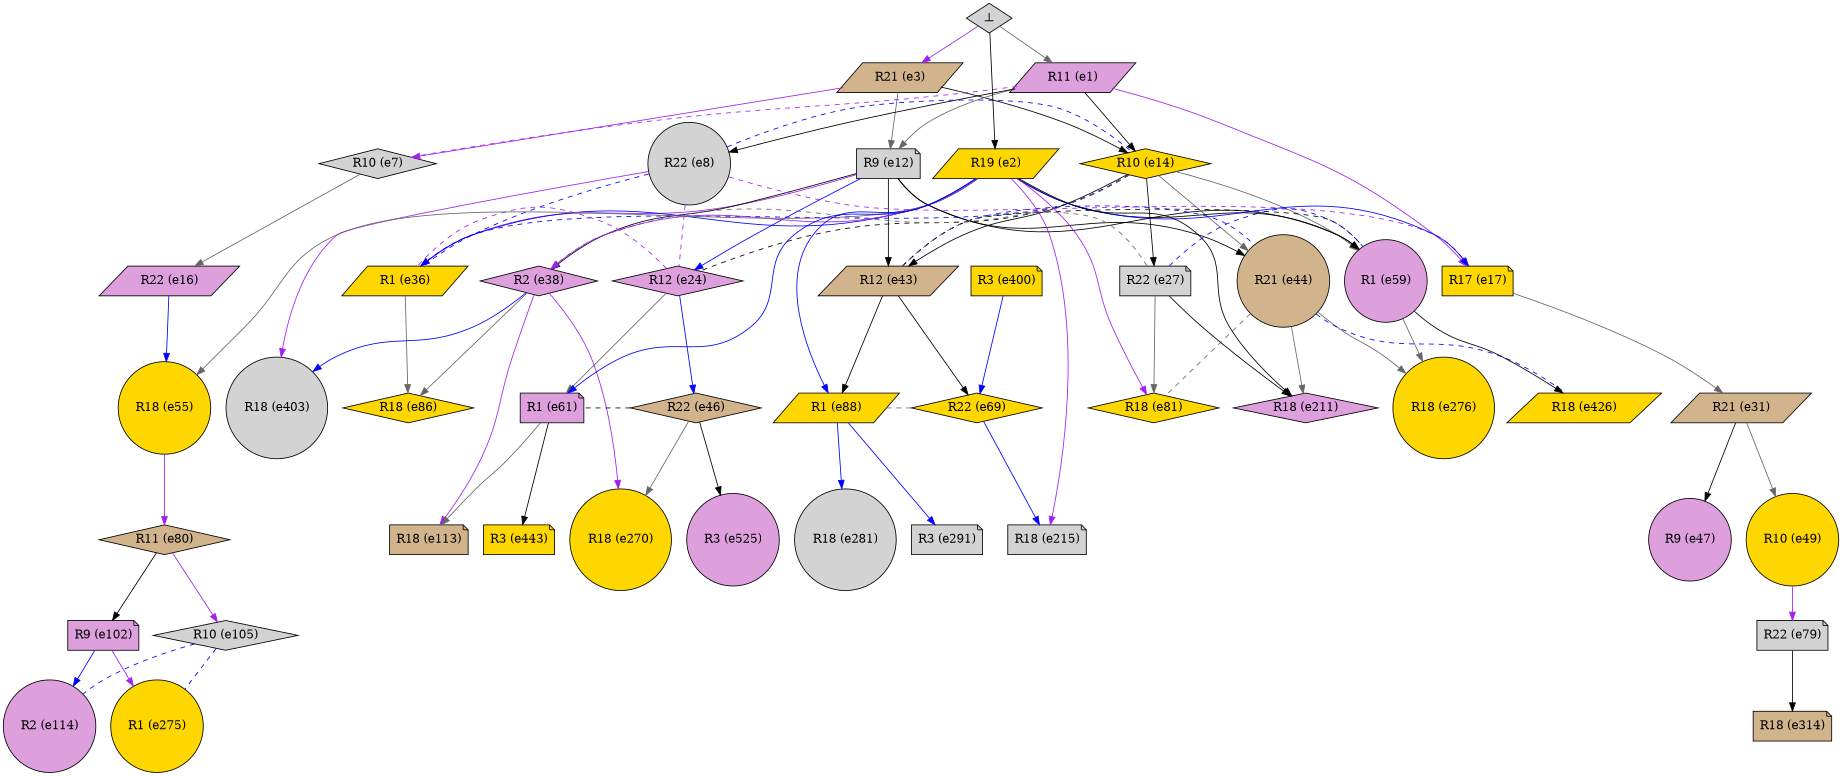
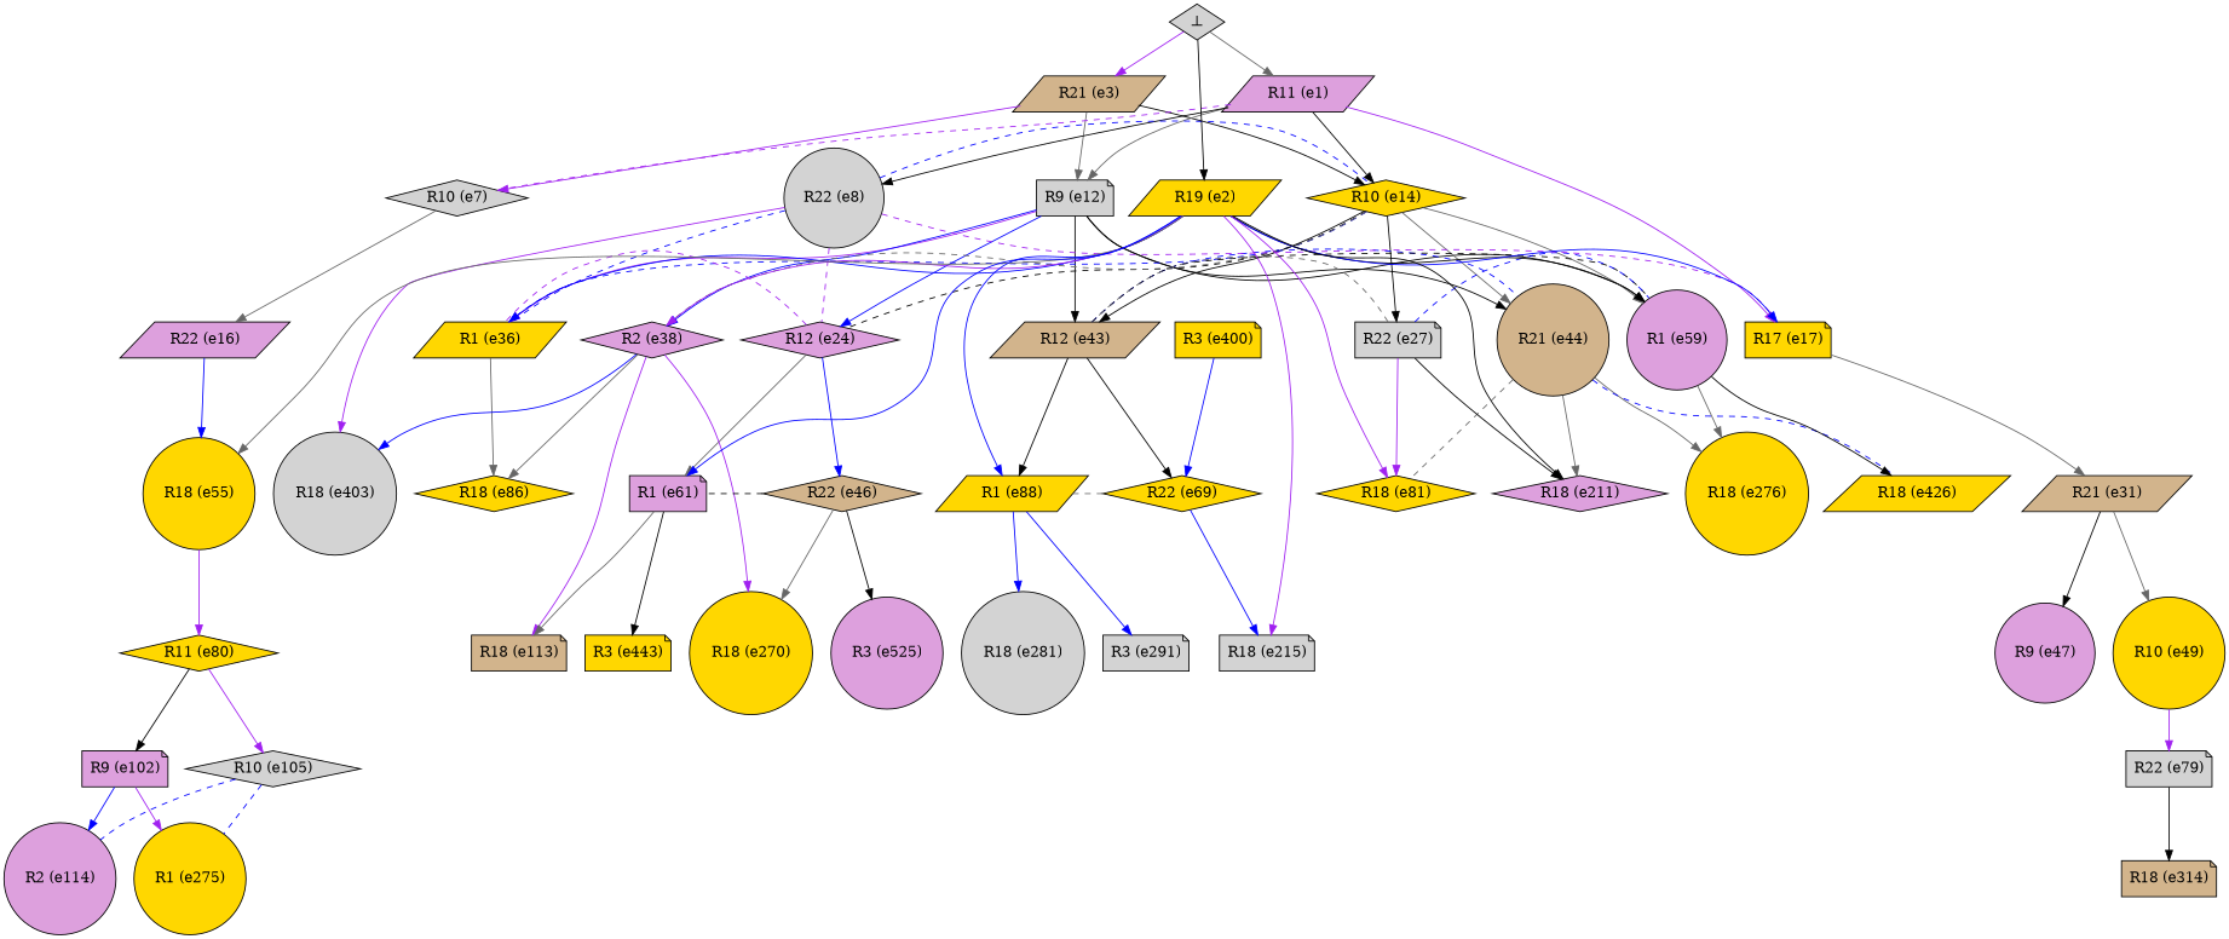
  digraph {
    node [color=black fillcolor=gold shape=circle style=filled]
    edge [color=black]
    n1 [fillcolor=tan label="R21 (e3)" shape=parallelogram]
    n2 [fillcolor=lightgrey label="R10 (e7)" shape=diamond]
    n3 [fillcolor=lightgrey label="R9 (e12)" shape=note]
    n4 [label="R10 (e14)" shape=diamond]
    n5 [fillcolor=plum label="R22 (e16)" shape=parallelogram]
    n6 [fillcolor=plum label="R12 (e24)" shape=diamond]
    n7 [label="R1 (e36)" shape=parallelogram]
    n8 [fillcolor=plum label="R2 (e38)" shape=diamond]
    n9 [fillcolor=tan label="R12 (e43)" shape=parallelogram]
    n10 [fillcolor=tan label="R21 (e44)"]
    n11 [fillcolor=plum label="R1 (e59)"]
    n12 [fillcolor=lightgrey label="R22 (e27)" shape=note]
    n13 [label="R17 (e17)" shape=note]
    n14 [fillcolor=tan label="R21 (e31)" shape=parallelogram]
    n15 [label="R18 (e55)"]
    n16 [fillcolor=plum label="R11 (e1)" shape=parallelogram]
    n17 [fillcolor=lightgrey label="R22 (e8)"]
    n18 [fillcolor=lightgrey label="R18 (e403)"]
    n19 [fillcolor=plum label="R1 (e61)" shape=note]
    n20 [fillcolor=tan label="R22 (e46)" shape=diamond]
    n21 [label="R18 (e86)" shape=diamond]
    n22 [fillcolor=tan label="R18 (e113)" shape=note]
    n23 [label="R18 (e270)"]
    n24 [label="R1 (e88)" shape=parallelogram]
    n25 [label="R22 (e69)" shape=diamond]
    n26 [label="R18 (e81)" shape=diamond]
    n27 [fillcolor=plum label="R18 (e211)" shape=diamond]
    n28 [label="R18 (e276)"]
    n29 [label="R18 (e426)" shape=parallelogram]
-   n30 [fillcolor=tan label="R11 (e80)" shape=diamond]
+   n30 [label="R11 (e80)" shape=diamond]
    n31 [fillcolor=plum label="R9 (e47)"]
    n32 [label="R10 (e49)"]
    n33 [label="R19 (e2)" shape=parallelogram]
    n34 [fillcolor=lightgrey label="R18 (e215)" shape=note]
    n35 [label="R3 (e443)" shape=note]
    n36 [fillcolor=lightgrey label="R18 (e281)"]
    n37 [fillcolor=lightgrey label="R3 (e291)" shape=note]
    n38 [fillcolor=plum label="R3 (e525)"]
    n39 [fillcolor=lightgrey label="R22 (e79)" shape=note]
    n40 [fillcolor=tan label="R18 (e314)" shape=note]
    n41 [fillcolor=plum label="R9 (e102)" shape=note]
    n42 [fillcolor=lightgrey label="R10 (e105)" shape=diamond]
    n43 [label="R3 (e400)" shape=note]
    n44 [fillcolor=plum label="R2 (e114)"]
    n45 [label="R1 (e275)"]
    n46 [fillcolor=lightgrey label="⊥" shape=diamond color=""]
    n1 -> n2 [color=purple]
    n1 -> n3 [color=gray40]
    n1 -> n4
    n2 -> n5 [color=gray40]
    n3 -> n6 [color=blue]
    n3 -> n7 [color=purple]
-   n3 -> n8
+   n3 -> n8 [color=blue]
    n3 -> n9
    n3 -> n10
    n3 -> n11
    n4 -> n6 [arrowhead=none constraint=false style=dashed]
    n4 -> n7 [arrowhead=none color=blue constraint=false style=dashed]
    n4 -> n8 [arrowhead=none color=gray40 constraint=false style=dashed]
    n4 -> n9
    n4 -> n10 [color=gray40]
    n4 -> n11 [color=gray40]
    n4 -> n12
    n5 -> n15 [color=blue]
    n6 -> n7 [arrowhead=none color=purple constraint=false style=dashed]
    n6 -> n19 [color=gray40]
    n6 -> n20 [color=blue]
    n7 -> n21 [color=gray40]
    n8 -> n18 [color=blue]
    n8 -> n21 [color=gray40]
    n8 -> n22 [color=purple]
    n8 -> n23 [color=purple]
    n9 -> n10 [arrowhead=none color=blue constraint=false style=dashed]
    n9 -> n11 [arrowhead=none constraint=false style=dashed]
    n9 -> n24
    n9 -> n25
    n10 -> n26 [arrowhead=none color=gray40 constraint=false style=dashed]
    n10 -> n27 [color=gray40]
    n10 -> n28 [color=gray40]
    n10 -> n29 [arrowhead=none color=blue constraint=false style=dashed]
    n11 -> n28 [color=gray40]
    n11 -> n29
    n12 -> n9 [arrowhead=none color=gray40 constraint=false style=dashed]
    n12 -> n11 [arrowhead=none color=blue constraint=false style=dashed]
-   n12 -> n26 [color=gray40]
+   n12 -> n26 [color=purple]
    n12 -> n27
    n13 -> n14 [color=gray40]
    n14 -> n31
    n14 -> n32 [color=gray40]
    n15 -> n30 [color=purple]
    n16 -> n2 [arrowhead=none color=purple constraint=false style=dashed]
    n16 -> n3 [color=gray40]
    n16 -> n4
    n16 -> n13 [color=purple]
    n16 -> n17
    n17 -> n4 [arrowhead=none color=blue constraint=false style=dashed]
    n17 -> n6 [arrowhead=none color=purple constraint=false style=dashed]
    n17 -> n7 [arrowhead=none color=blue constraint=false style=dashed]
    n17 -> n13 [arrowhead=none color=purple constraint=false style=dashed]
    n17 -> n18 [color=purple]
    n19 -> n22 [color=gray40]
    n19 -> n35
    n20 -> n19 [arrowhead=none constraint=false style=dashed]
    n20 -> n23 [color=gray40]
    n20 -> n38
    n24 -> n36 [color=blue]
    n24 -> n37 [color=blue]
    n25 -> n24 [arrowhead=none color=gray40 constraint=false style=dashed]
    n25 -> n34 [color=blue]
    n30 -> n41
    n30 -> n42 [color=purple]
    n32 -> n39 [color=purple]
    n33 -> n7 [color=blue]
    n33 -> n8 [color=purple]
    n33 -> n11
    n33 -> n13 [color=blue]
    n33 -> n15 [color=gray40]
    n33 -> n19 [color=blue]
    n33 -> n24 [color=blue]
    n33 -> n26 [color=purple]
    n33 -> n27
    n33 -> n34 [color=purple]
    n39 -> n40
    n41 -> n44 [color=blue]
    n41 -> n45 [color=purple]
    n42 -> n44 [arrowhead=none color=blue constraint=false style=dashed]
    n42 -> n45 [arrowhead=none color=blue constraint=false style=dashed]
    n43 -> n25 [color=blue]
    n46 -> n1 [color=purple]
    n46 -> n16 [color=gray40]
    n46 -> n33
  }
